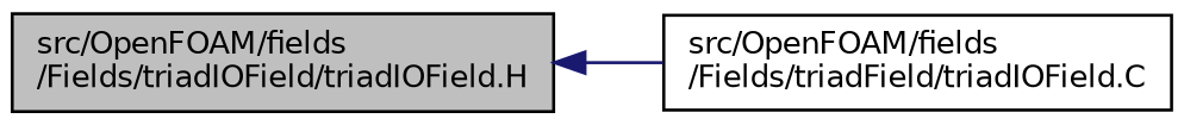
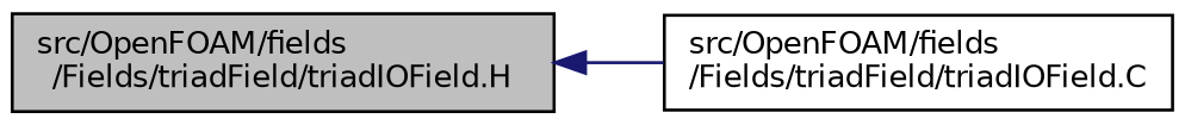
  digraph {
    rankdir=LR
    node [color=black fontname=Helvetica fontsize=10 shape=record]
-   n1 [fillcolor=grey75 fontcolor=black height=0.2 label="src/OpenFOAM/fields\l/Fields/triadIOField/triadIOField.H" style=filled width=0.4]
+   n1 [fillcolor=grey75 fontcolor=black height=0.2 label="src/OpenFOAM/fields\l/Fields/triadField/triadIOField.H" style=filled width=0.4]
    n2 [height=0.2 label="src/OpenFOAM/fields\l/Fields/triadField/triadIOField.C" width=0.4]
    n1 -> n2 [color=midnightblue dir=back fontname=Helvetica fontsize=10 labelfontname=Helvetica labelfontsize=10 style=solid]
  }
